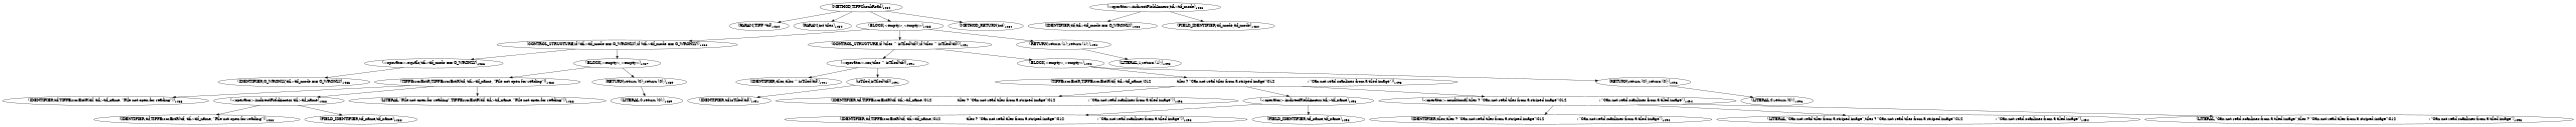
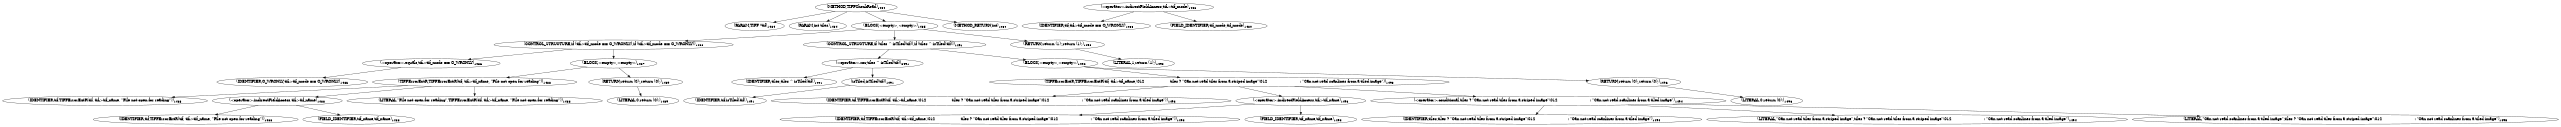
  digraph {
    n1 [label=<(METHOD,TIFFCheckRead)<SUB>1484</SUB>>]
    n2 [label=<(PARAM,TIFF *tif)<SUB>1484</SUB>>]
    n3 [label=<(PARAM,int tiles)<SUB>1484</SUB>>]
    n4 [label=<(BLOCK,&lt;empty&gt;,&lt;empty&gt;)<SUB>1485</SUB>>]
    n5 [label=<(METHOD_RETURN,int)<SUB>1484</SUB>>]
    n6 [label=<(CONTROL_STRUCTURE,if (tif-&gt;tif_mode == O_WRONLY),if (tif-&gt;tif_mode == O_WRONLY))<SUB>1486</SUB>>]
    n7 [label=<(CONTROL_STRUCTURE,if (tiles ^ isTiled(tif)),if (tiles ^ isTiled(tif)))<SUB>1491</SUB>>]
    n8 [label=<(RETURN,return (1);,return (1);)<SUB>1498</SUB>>]
    n9 [label=<(&lt;operator&gt;.equals,tif-&gt;tif_mode == O_WRONLY)<SUB>1486</SUB>>]
    n10 [label=<(BLOCK,&lt;empty&gt;,&lt;empty&gt;)<SUB>1487</SUB>>]
-   n11 [label=<(&lt;operator&gt;.xor,tiles ^ isTiled(tif))<SUB>1491</SUB>>]
+   n11 [label=<(&lt;operator&gt;.xor,tiles ^ isTiled(tif))<SUB>6491</SUB>>]
    n12 [label=<(BLOCK,&lt;empty&gt;,&lt;empty&gt;)<SUB>1492</SUB>>]
    n13 [label=<(LITERAL,1,return (1);)<SUB>1498</SUB>>]
    n14 [label=<(IDENTIFIER,O_WRONLY,tif-&gt;tif_mode == O_WRONLY)<SUB>1486</SUB>>]
    n15 [label=<(TIFFErrorExtR,TIFFErrorExtR(tif, tif-&gt;tif_name, &quot;File not open for reading&quot;))<SUB>1488</SUB>>]
    n16 [label=<(RETURN,return (0);,return (0);)<SUB>1489</SUB>>]
    n17 [label=<(&lt;operator&gt;.indirectFieldAccess,tif-&gt;tif_mode)<SUB>1486</SUB>>]
    n18 [label=<(IDENTIFIER,tif,tif-&gt;tif_mode == O_WRONLY)<SUB>1486</SUB>>]
    n19 [label=<(FIELD_IDENTIFIER,tif_mode,tif_mode)<SUB>1480</SUB>>]
    n20 [label=<(IDENTIFIER,tif,TIFFErrorExtR(tif, tif-&gt;tif_name, &quot;File not open for reading&quot;))<SUB>1488</SUB>>]
    n21 [label=<(&lt;operator&gt;.indirectFieldAccess,tif-&gt;tif_name)<SUB>1488</SUB>>]
    n22 [label=<(LITERAL,&quot;File not open for reading&quot;,TIFFErrorExtR(tif, tif-&gt;tif_name, &quot;File not open for reading&quot;))<SUB>1488</SUB>>]
    n23 [label=<(LITERAL,0,return (0);)<SUB>1489</SUB>>]
    n24 [label=<(IDENTIFIER,tif,TIFFErrorExtR(tif, tif-&gt;tif_name, &quot;File not open for reading&quot;))<SUB>1488</SUB>>]
    n25 [label=<(FIELD_IDENTIFIER,tif_name,tif_name)<SUB>1488</SUB>>]
    n26 [label=<(IDENTIFIER,tiles,tiles ^ isTiled(tif))<SUB>1491</SUB>>]
    n27 [label=<(isTiled,isTiled(tif))<SUB>1491</SUB>>]
    n28 [label=<(TIFFErrorExtR,TIFFErrorExtR(tif, tif-&gt;tif_name,\012                      tiles ? &quot;Can not read tiles from a striped image&quot;\012                            : &quot;Can not read scanlines from a tiled image&quot;))<SUB>1493</SUB>>]
    n29 [label=<(RETURN,return (0);,return (0);)<SUB>1496</SUB>>]
    n30 [label=<(IDENTIFIER,tif,isTiled(tif))<SUB>1491</SUB>>]
    n31 [label=<(IDENTIFIER,tif,TIFFErrorExtR(tif, tif-&gt;tif_name,\012                      tiles ? &quot;Can not read tiles from a striped image&quot;\012                            : &quot;Can not read scanlines from a tiled image&quot;))<SUB>1493</SUB>>]
    n32 [label=<(&lt;operator&gt;.indirectFieldAccess,tif-&gt;tif_name)<SUB>1493</SUB>>]
    n33 [label=<(&lt;operator&gt;.conditional,tiles ? &quot;Can not read tiles from a striped image&quot;\012                            : &quot;Can not read scanlines from a tiled image&quot;)<SUB>1494</SUB>>]
    n34 [label=<(LITERAL,0,return (0);)<SUB>1496</SUB>>]
    n35 [label=<(IDENTIFIER,tif,TIFFErrorExtR(tif, tif-&gt;tif_name,\012                      tiles ? &quot;Can not read tiles from a striped image&quot;\012                            : &quot;Can not read scanlines from a tiled image&quot;))<SUB>1493</SUB>>]
    n36 [label=<(FIELD_IDENTIFIER,tif_name,tif_name)<SUB>1493</SUB>>]
    n37 [label=<(IDENTIFIER,tiles,tiles ? &quot;Can not read tiles from a striped image&quot;\012                            : &quot;Can not read scanlines from a tiled image&quot;)<SUB>1494</SUB>>]
    n38 [label=<(LITERAL,&quot;Can not read tiles from a striped image&quot;,tiles ? &quot;Can not read tiles from a striped image&quot;\012                            : &quot;Can not read scanlines from a tiled image&quot;)<SUB>1494</SUB>>]
    n39 [label=<(LITERAL,&quot;Can not read scanlines from a tiled image&quot;,tiles ? &quot;Can not read tiles from a striped image&quot;\012                            : &quot;Can not read scanlines from a tiled image&quot;)<SUB>1495</SUB>>]
    n1 -> n2
    n1 -> n3
    n1 -> n4
    n1 -> n5
    n4 -> n6
    n4 -> n7
    n4 -> n8
    n6 -> n9
    n6 -> n10
    n7 -> n11
    n7 -> n12
    n8 -> n13
    n9 -> n14
    n10 -> n15
    n10 -> n16
    n11 -> n26
    n11 -> n27
    n12 -> n28
    n12 -> n29
    n15 -> n20
    n15 -> n21
    n15 -> n22
    n16 -> n23
    n17 -> n18
    n17 -> n19
    n21 -> n24
    n21 -> n25
    n27 -> n30
    n28 -> n31
    n28 -> n32
    n28 -> n33
    n29 -> n34
    n32 -> n35
    n32 -> n36
    n33 -> n37
    n33 -> n38
    n33 -> n39
  }
